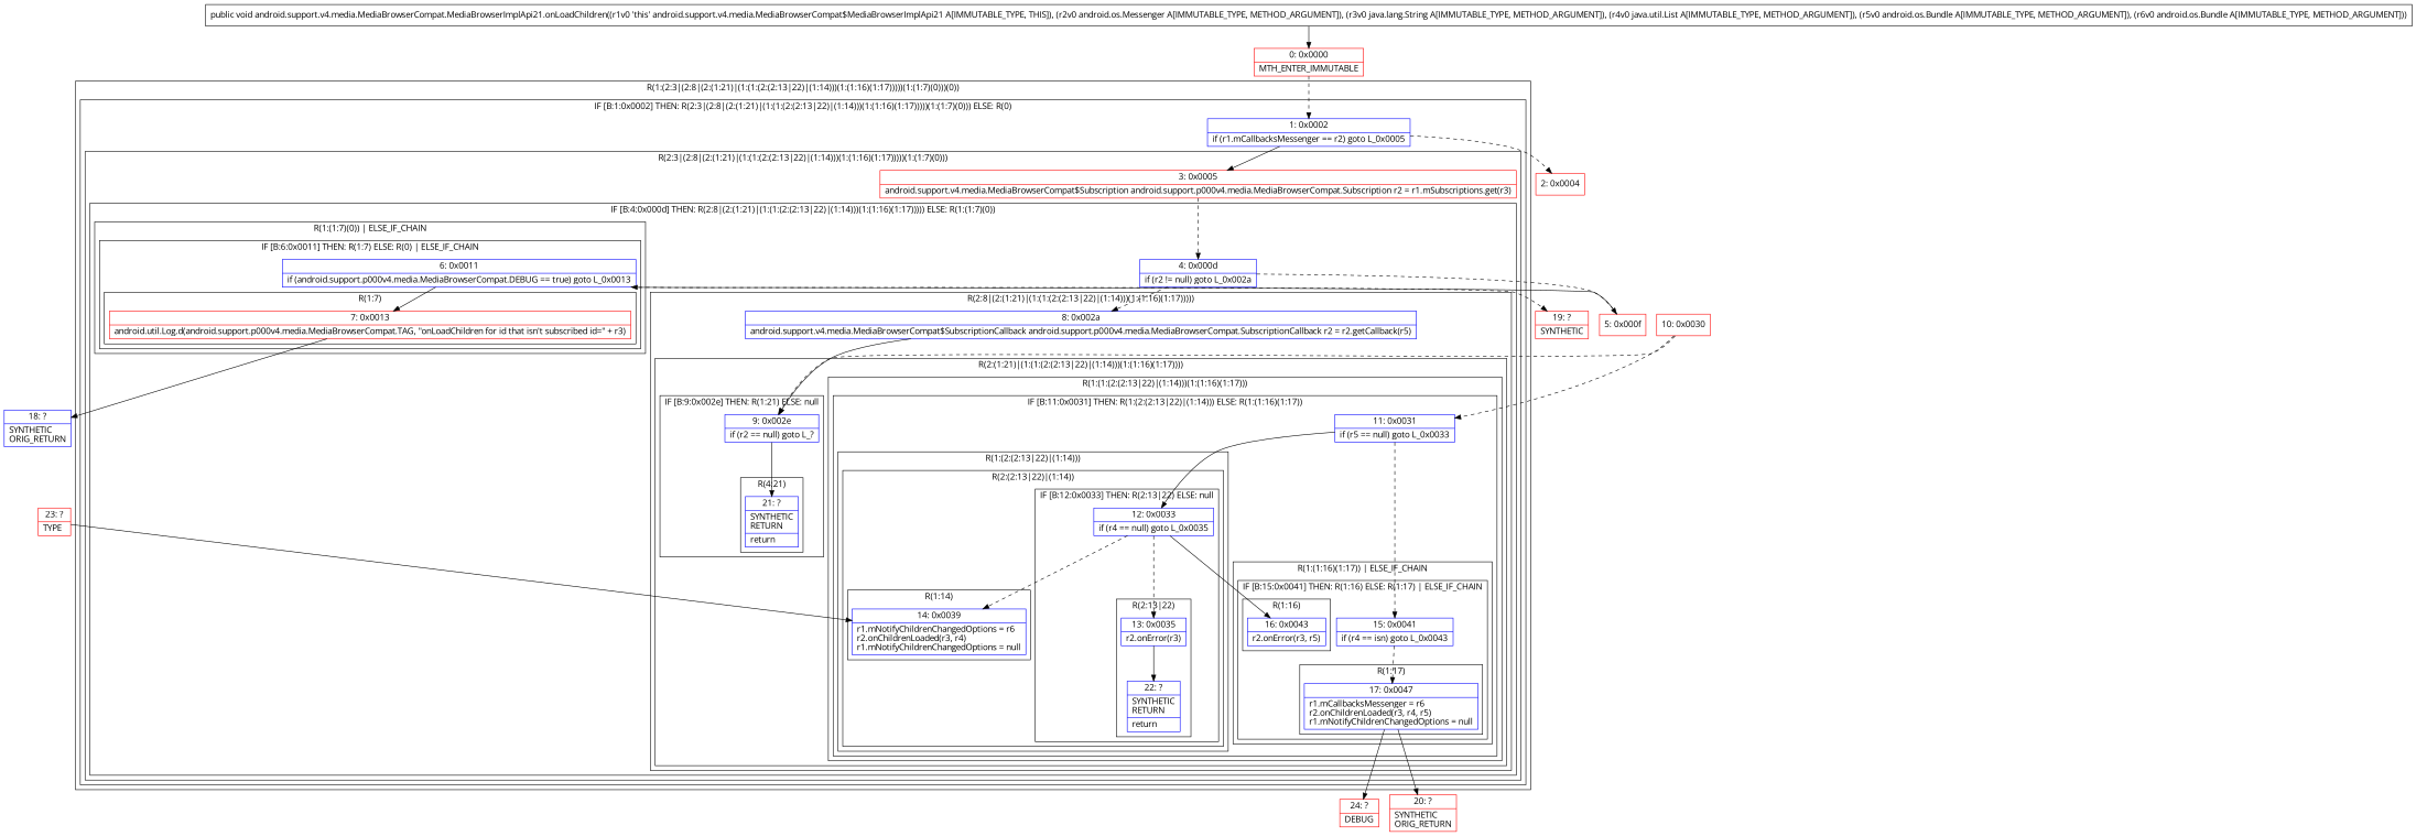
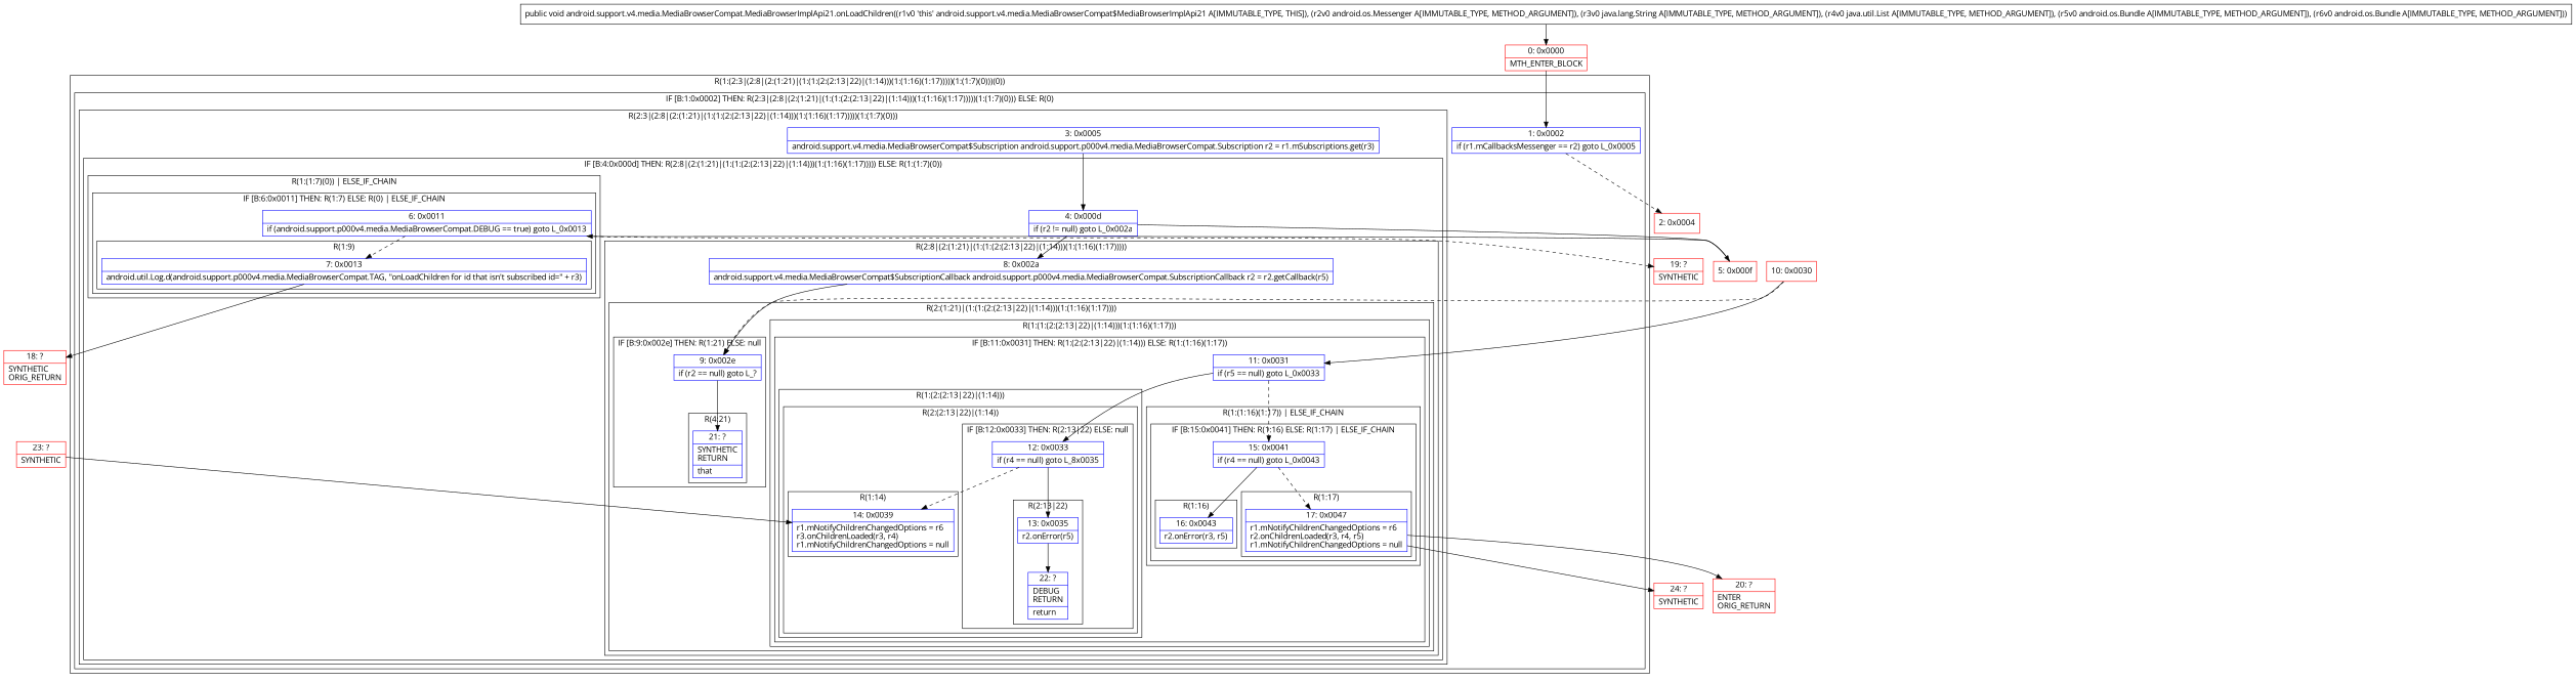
  digraph {
    fontname="Open Sans"
    node [color=blue fontname="Open Sans" shape=record]
    edge [fontname="Open Sans"]
-   n1 [label="{21\:\ ?|SYNTHETIC\lRETURN\l|return\l}"]
+   n1 [label="{21\:\ ?|SYNTHETIC\lRETURN\l|that\l}"]
    n2 [label="{9\:\ 0x002e|if (r2 == null) goto L_?\l}"]
-   n3 [label="{13\:\ 0x0035|r2.onError(r3)\l}"]
-   n4 [label="{22\:\ ?|SYNTHETIC\lRETURN\l|return\l}"]
-   n5 [label="{12\:\ 0x0033|if (r4 == null) goto L_0x0035\l}"]
-   n6 [label="{14\:\ 0x0039|r1.mNotifyChildrenChangedOptions = r6\lr2.onChildrenLoaded(r3, r4)\lr1.mNotifyChildrenChangedOptions = null\l}"]
+   n3 [label="{13\:\ 0x0035|r2.onError(r5)\l}"]
+   n4 [label="{22\:\ ?|DEBUG\lRETURN\l|return\l}"]
+   n5 [label="{12\:\ 0x0033|if (r4 == null) goto L_8x0035\l}"]
+   n6 [label="{14\:\ 0x0039|r1.mNotifyChildrenChangedOptions = r6\lr3.onChildrenLoaded(r3, r4)\lr1.mNotifyChildrenChangedOptions = null\l}"]
    n7 [label="{16\:\ 0x0043|r2.onError(r3, r5)\l}"]
-   n8 [label="{17\:\ 0x0047|r1.mCallbacksMessenger = r6\lr2.onChildrenLoaded(r3, r4, r5)\lr1.mNotifyChildrenChangedOptions = null\l}"]
-   n9 [label="{15\:\ 0x0041|if (r4 == isn) goto L_0x0043\l}"]
+   n8 [label="{17\:\ 0x0047|r1.mNotifyChildrenChangedOptions = r6\lr2.onChildrenLoaded(r3, r4, r5)\lr1.mNotifyChildrenChangedOptions = null\l}"]
+   n9 [label="{15\:\ 0x0041|if (r4 == null) goto L_0x0043\l}"]
    n10 [label="{11\:\ 0x0031|if (r5 == null) goto L_0x0033\l}"]
    n11 [label="{8\:\ 0x002a|android.support.v4.media.MediaBrowserCompat$SubscriptionCallback android.support.p000v4.media.MediaBrowserCompat.SubscriptionCallback r2 = r2.getCallback(r5)\l}"]
-   n12 [color=red label="{7\:\ 0x0013|android.util.Log.d(android.support.p000v4.media.MediaBrowserCompat.TAG, \"onLoadChildren for id that isn't subscribed id=\" + r3)\l}"]
+   n12 [label="{7\:\ 0x0013|android.util.Log.d(android.support.p000v4.media.MediaBrowserCompat.TAG, \"onLoadChildren for id that isn't subscribed id=\" + r3)\l}"]
    n13 [label="{6\:\ 0x0011|if (android.support.p000v4.media.MediaBrowserCompat.DEBUG == true) goto L_0x0013\l}"]
    n14 [label="{4\:\ 0x000d|if (r2 != null) goto L_0x002a\l}"]
-   n15 [color=red label="{3\:\ 0x0005|android.support.v4.media.MediaBrowserCompat$Subscription android.support.p000v4.media.MediaBrowserCompat.Subscription r2 = r1.mSubscriptions.get(r3)\l}"]
+   n15 [label="{3\:\ 0x0005|android.support.v4.media.MediaBrowserCompat$Subscription android.support.p000v4.media.MediaBrowserCompat.Subscription r2 = r1.mSubscriptions.get(r3)\l}"]
    n16 [label="{1\:\ 0x0002|if (r1.mCallbacksMessenger == r2) goto L_0x0005\l}"]
-   n17 [color=red label="{24\:\ ?|DEBUG\l}"]
-   n18 [color=red label="{20\:\ ?|SYNTHETIC\lORIG_RETURN\l}"]
-   n19 [label="{18\:\ ?|SYNTHETIC\lORIG_RETURN\l}"]
+   n17 [color=red label="{24\:\ ?|SYNTHETIC\l}"]
+   n18 [color=red label="{20\:\ ?|ENTER\lORIG_RETURN\l}"]
+   n19 [color=red label="{18\:\ ?|SYNTHETIC\lORIG_RETURN\l}"]
    n20 [color=red label="{19\:\ ?|SYNTHETIC\l}"]
    n21 [color=red label="{5\:\ 0x000f}"]
    n22 [color=red label="{2\:\ 0x0004}"]
    n23 [color=red label="{10\:\ 0x0030}"]
-   n24 [color=red label="{23\:\ ?|TYPE\l}"]
-   n25 [color=red label="{0\:\ 0x0000|MTH_ENTER_IMMUTABLE\l}"]
+   n24 [color=red label="{23\:\ ?|SYNTHETIC\l}"]
+   n25 [color=red label="{0\:\ 0x0000|MTH_ENTER_BLOCK\l}"]
    n26 [label="{public void android.support.v4.media.MediaBrowserCompat.MediaBrowserImplApi21.onLoadChildren((r1v0 'this' android.support.v4.media.MediaBrowserCompat$MediaBrowserImplApi21 A[IMMUTABLE_TYPE, THIS]), (r2v0 android.os.Messenger A[IMMUTABLE_TYPE, METHOD_ARGUMENT]), (r3v0 java.lang.String A[IMMUTABLE_TYPE, METHOD_ARGUMENT]), (r4v0 java.util.List A[IMMUTABLE_TYPE, METHOD_ARGUMENT]), (r5v0 android.os.Bundle A[IMMUTABLE_TYPE, METHOD_ARGUMENT]), (r6v0 android.os.Bundle A[IMMUTABLE_TYPE, METHOD_ARGUMENT])) }" color=""]
    subgraph cluster_1 {
      label="R(1:(2:3|(2:8|(2:(1:21)|(1:(1:(2:(2:13|22)|(1:14)))(1:(1:16)(1:17)))))(1:(1:7)(0)))(0))"
      subgraph cluster_2 {
        label="IF [B:1:0x0002] THEN: R(2:3|(2:8|(2:(1:21)|(1:(1:(2:(2:13|22)|(1:14)))(1:(1:16)(1:17)))))(1:(1:7)(0))) ELSE: R(0)"
        n16
        subgraph cluster_3 {
          label="R(2:3|(2:8|(2:(1:21)|(1:(1:(2:(2:13|22)|(1:14)))(1:(1:16)(1:17)))))(1:(1:7)(0)))"
          n15
          subgraph cluster_4 {
            label="IF [B:4:0x000d] THEN: R(2:8|(2:(1:21)|(1:(1:(2:(2:13|22)|(1:14)))(1:(1:16)(1:17))))) ELSE: R(1:(1:7)(0))"
            n14
            subgraph cluster_5 {
              label="R(2:8|(2:(1:21)|(1:(1:(2:(2:13|22)|(1:14)))(1:(1:16)(1:17)))))"
              n11
              subgraph cluster_6 {
                label="R(2:(1:21)|(1:(1:(2:(2:13|22)|(1:14)))(1:(1:16)(1:17))))"
                subgraph cluster_7 {
                  label="IF [B:9:0x002e] THEN: R(1:21) ELSE: null"
                  n2
                  subgraph cluster_8 {
                    label="R(4:21)"
                    n1
                  }
                }
                subgraph cluster_9 {
                  label="R(1:(1:(2:(2:13|22)|(1:14)))(1:(1:16)(1:17)))"
                  subgraph cluster_10 {
                    label="IF [B:11:0x0031] THEN: R(1:(2:(2:13|22)|(1:14))) ELSE: R(1:(1:16)(1:17))"
                    n10
                    subgraph cluster_11 {
                      label="R(1:(2:(2:13|22)|(1:14)))"
                      subgraph cluster_12 {
                        label="R(2:(2:13|22)|(1:14))"
                        subgraph cluster_13 {
                          label="IF [B:12:0x0033] THEN: R(2:13|22) ELSE: null"
                          n5
                          subgraph cluster_14 {
                            label="R(2:13|22)"
                            n3
                            n4
                          }
                        }
                        subgraph cluster_15 {
                          label="R(1:14)"
                          n6
                        }
                      }
                    }
                    subgraph cluster_16 {
                      label="R(1:(1:16)(1:17)) | ELSE_IF_CHAIN\l"
                      subgraph cluster_17 {
                        label="IF [B:15:0x0041] THEN: R(1:16) ELSE: R(1:17) | ELSE_IF_CHAIN\l"
                        n9
                        subgraph cluster_18 {
                          label="R(1:16)"
                          n7
                        }
                        subgraph cluster_19 {
                          label="R(1:17)"
                          n8
                        }
                      }
                    }
                  }
                }
              }
            }
            subgraph cluster_20 {
              label="R(1:(1:7)(0)) | ELSE_IF_CHAIN\l"
              subgraph cluster_21 {
                label="IF [B:6:0x0011] THEN: R(1:7) ELSE: R(0) | ELSE_IF_CHAIN\l"
                n13
                subgraph cluster_22 {
-                 label="R(1:7)"
+                 label="R(1:9)"
                  n12
                }
                subgraph cluster_23 {
                  label="R(0)"
                }
              }
            }
          }
        }
        subgraph cluster_24 {
          label="R(0)"
        }
      }
    }
    n2 -> n1
    n3 -> n4
-   n5 -> n3 [style=dashed]
+   n5 -> n3
    n5 -> n6 [style=dashed]
    n8 -> n17
    n8 -> n18
-   n5 -> n7
+   n9 -> n7
    n9 -> n8 [style=dashed]
    n10 -> n5
    n10 -> n9 [style=dashed]
    n11 -> n2
    n12 -> n19
-   n13 -> n12
+   n13 -> n12 [style=dashed]
    n13 -> n20 [style=dashed]
-   n14 -> n11 [style=dashed]
-   n14 -> n21 [style=dashed]
-   n15 -> n14 [style=dashed]
-   n16 -> n15
+   n14 -> n11
+   n14 -> n21 [style=solid]
+   n15 -> n14
    n16 -> n22 [style=dashed]
    n21 -> n13
    n23 -> n2 [style=dashed]
-   n23 -> n10 [style=dashed]
+   n23 -> n10
    n24 -> n6
-   n25 -> n16 [style=dashed]
+   n25 -> n16
    n26 -> n25
  }
